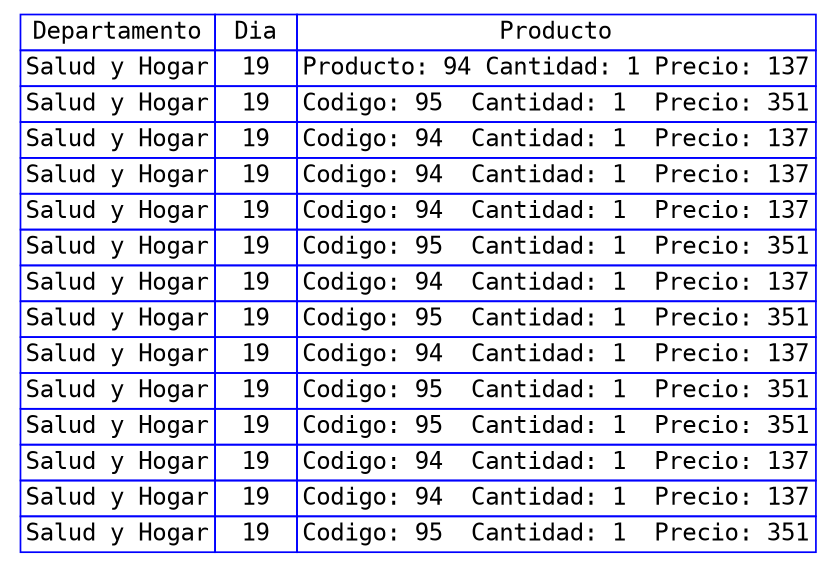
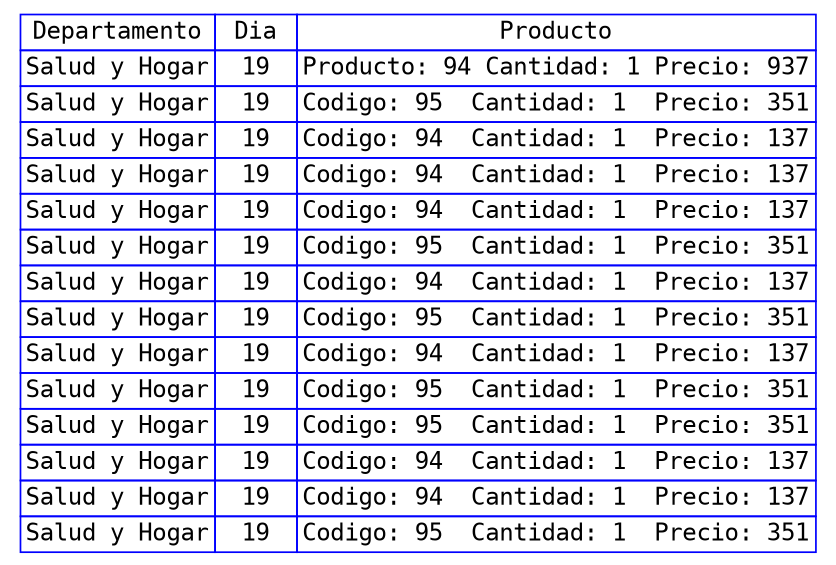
  digraph {
    fontname="DejaVu Sans Mono"
-   n1 [label=<      <table border='0' cellborder='1' color='blue' cellspacing='0'> <tr> <td>Departamento</td> <td> Dia </td> <td>Producto</td></tr> <tr> <td>Salud y Hogar</td> <td>19</td> <td>Producto: 94 Cantidad: 1 Precio: 137</td> </tr><tr> <td>Salud y Hogar</td> <td>19</td> <td>Codigo: 95  Cantidad: 1  Precio: 351</td> </tr> <tr> <td>Salud y Hogar</td> <td>19</td> <td>Codigo: 94  Cantidad: 1  Precio: 137</td> </tr> <tr> <td>Salud y Hogar</td> <td>19</td> <td>Codigo: 94  Cantidad: 1  Precio: 137</td> </tr> <tr> <td>Salud y Hogar</td> <td>19</td> <td>Codigo: 94  Cantidad: 1  Precio: 137</td> </tr> <tr> <td>Salud y Hogar</td> <td>19</td> <td>Codigo: 95  Cantidad: 1  Precio: 351</td> </tr> <tr> <td>Salud y Hogar</td> <td>19</td> <td>Codigo: 94  Cantidad: 1  Precio: 137</td> </tr> <tr> <td>Salud y Hogar</td> <td>19</td> <td>Codigo: 95  Cantidad: 1  Precio: 351</td> </tr> <tr> <td>Salud y Hogar</td> <td>19</td> <td>Codigo: 94  Cantidad: 1  Precio: 137</td> </tr> <tr> <td>Salud y Hogar</td> <td>19</td> <td>Codigo: 95  Cantidad: 1  Precio: 351</td> </tr> <tr> <td>Salud y Hogar</td> <td>19</td> <td>Codigo: 95  Cantidad: 1  Precio: 351</td> </tr> <tr> <td>Salud y Hogar</td> <td>19</td> <td>Codigo: 94  Cantidad: 1  Precio: 137</td> </tr> <tr> <td>Salud y Hogar</td> <td>19</td> <td>Codigo: 94  Cantidad: 1  Precio: 137</td> </tr> <tr> <td>Salud y Hogar</td> <td>19</td> <td>Codigo: 95  Cantidad: 1  Precio: 351</td> </tr> </table>     > shape=plaintext fontname="DejaVu Sans Mono"]
+   n1 [label=<      <table border='0' cellborder='1' color='blue' cellspacing='0'> <tr> <td>Departamento</td> <td> Dia </td> <td>Producto</td></tr> <tr> <td>Salud y Hogar</td> <td>19</td> <td>Producto: 94 Cantidad: 1 Precio: 937</td> </tr><tr> <td>Salud y Hogar</td> <td>19</td> <td>Codigo: 95  Cantidad: 1  Precio: 351</td> </tr> <tr> <td>Salud y Hogar</td> <td>19</td> <td>Codigo: 94  Cantidad: 1  Precio: 137</td> </tr> <tr> <td>Salud y Hogar</td> <td>19</td> <td>Codigo: 94  Cantidad: 1  Precio: 137</td> </tr> <tr> <td>Salud y Hogar</td> <td>19</td> <td>Codigo: 94  Cantidad: 1  Precio: 137</td> </tr> <tr> <td>Salud y Hogar</td> <td>19</td> <td>Codigo: 95  Cantidad: 1  Precio: 351</td> </tr> <tr> <td>Salud y Hogar</td> <td>19</td> <td>Codigo: 94  Cantidad: 1  Precio: 137</td> </tr> <tr> <td>Salud y Hogar</td> <td>19</td> <td>Codigo: 95  Cantidad: 1  Precio: 351</td> </tr> <tr> <td>Salud y Hogar</td> <td>19</td> <td>Codigo: 94  Cantidad: 1  Precio: 137</td> </tr> <tr> <td>Salud y Hogar</td> <td>19</td> <td>Codigo: 95  Cantidad: 1  Precio: 351</td> </tr> <tr> <td>Salud y Hogar</td> <td>19</td> <td>Codigo: 95  Cantidad: 1  Precio: 351</td> </tr> <tr> <td>Salud y Hogar</td> <td>19</td> <td>Codigo: 94  Cantidad: 1  Precio: 137</td> </tr> <tr> <td>Salud y Hogar</td> <td>19</td> <td>Codigo: 94  Cantidad: 1  Precio: 137</td> </tr> <tr> <td>Salud y Hogar</td> <td>19</td> <td>Codigo: 95  Cantidad: 1  Precio: 351</td> </tr> </table>     > shape=plaintext fontname="DejaVu Sans Mono"]
  }
